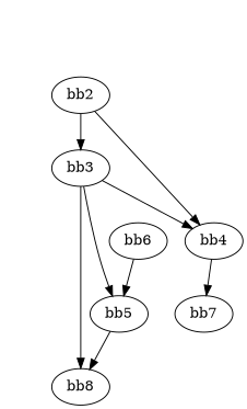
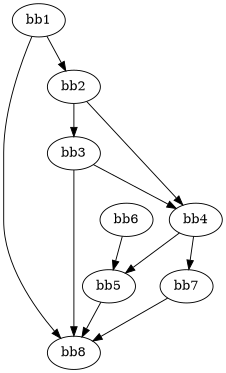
  digraph {
    fontname="DejaVu Serif"
    node [fontname="DejaVu Serif"]
    edge [fontname="DejaVu Serif"]
+   n1 [label="bb1\l"]
    n2 [label="bb8\l"]
    n3 [label="bb2\l"]
    n4 [label="bb3\l"]
    n5 [label="bb4\l"]
    n6 [label="bb5\l"]
    n7 [label="bb7\l"]
    n8 [label="bb6\l"]
+   n1 -> n2
+   n1 -> n3
    n3 -> n4
    n3 -> n5
    n4 -> n2
    n4 -> n5
-   n4 -> n6
+   n5 -> n6
    n5 -> n7
    n6 -> n2
+   n7 -> n2
    n8 -> n6
  }
